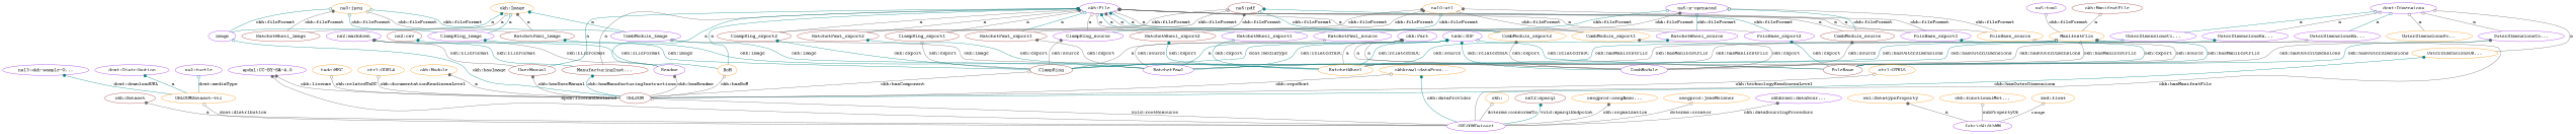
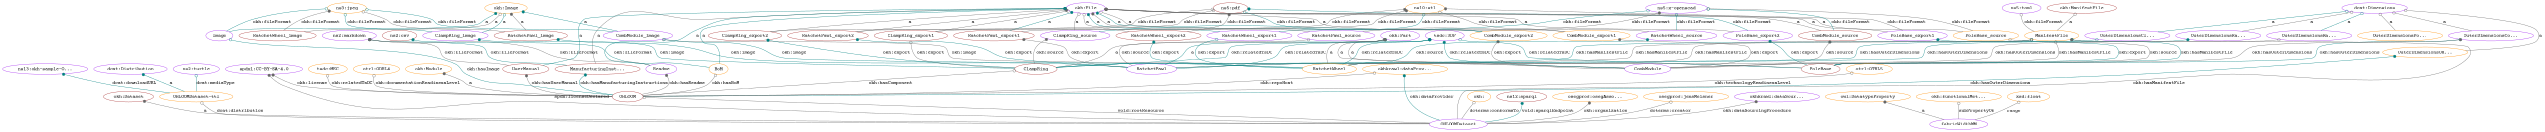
  digraph {
    fontname="Courier Prime"
    rankdir=BT
    node [color=purple fillcolor="#e377c2" fontname="Courier Prime"]
    edge [arrowhead=dot color=gray40 fontname="Courier Prime"]
    n1 [fillcolor="#1f77b4" height=.3 label="dcat:Distribution"]
    n2 [fillcolor="#1f77b4" height=.3 label="okh:File"]
    n3 [color=darkorange fillcolor="#1f77b4" height=.3 label="okh:Image"]
    n4 [color=brown fillcolor="#1f77b4" height=.3 label="okh:Dataset"]
    n5 [fillcolor="#1f77b4" height=.3 label="dcat:Dimensions"]
    n6 [fillcolor="#1f77b4" height=.3 label="okh:Part"]
    n7 [color=brown fillcolor="#1f77b4" height=.3 label="okh:ManifestFile"]
    n8 [color=darkorange fillcolor="#1f77b4" height=.3 label="owl:DatatypeProperty"]
    n9 [color=darkorange fillcolor="#1f77b4" height=.3 label="okh:Module"]
    n10 [height=.3 label=CombModule_image]
    n11 [color=darkorange height=.3 label="ns3:jpeg"]
    n12 [height=.3 label=PoleBase_export2]
    n13 [color=brown height=.3 label="ns5:pdf"]
    n14 [color=brown height=.3 label=PoleBase]
    n15 [color=darkorange height=.3 label=PoleBase_source]
    n16 [height=.3 label=PoleBase_export1]
    n17 [height=.3 label="tsdc:3DP"]
    n18 [color=darkorange height=.3 label=ManifestFile]
    n19 [height=.3 label="OuterDimensionsCo..."]
    n20 [color=darkorange height=.3 label="OuterDimensionsPo..."]
    n21 [height=.3 label="ns5:x-openscad"]
    n22 [color=darkorange height=.3 label="ns10:stl"]
    n23 [height=.3 label="ns5:toml"]
    n24 [color=brown height=.3 label="ManufacturingInst..."]
    n25 [height=.3 label="ns2:markdown"]
    n26 [color=brown height=.3 label=RatchetPawl_image]
    n27 [height=.3 label=ClampRing_source]
    n28 [color=darkorange height=.3 label="OHLOOMDataset-ttl"]
    n29 [height=.3 label="ns2:turtle"]
    n30 [height=.3 label="ns13:okh-sample-O..."]
    n31 [height=.3 label=CombModule]
    n32 [color=darkorange height=.3 label=CombModule_export2]
    n33 [color=darkorange height=.3 label=CombModule_export1]
    n34 [color=brown height=.3 label=CombModule_source]
    n35 [height=.3 label="OuterDimensionsCl..."]
    n36 [height=.3 label="spdxl:CC-BY-SA-4.0"]
    n37 [height=.3 label=RatchetWheel_export1]
    n38 [height=.3 label=RatchetPawl]
    n39 [color=brown height=.3 label=RatchetPawl_export1]
    n40 [height=.3 label="OuterDimensionsRa..."]
    n41 [color=brown height=.3 label=RatchetPawl_export2]
    n42 [height=.3 label=RatchetPawl_source]
    n43 [height=.3 label=Readme]
    n44 [color=brown height=.3 label=RatchetWheel_export2]
    n45 [color=darkorange height=.3 label="OuterDimensionsOH..."]
    n46 [color=brown height=.3 label=OHLOOM]
    n47 [color=brown height=.3 label=UserManual]
    n48 [color=darkorange height=.3 label="okhkrawl:dataProv..."]
    n49 [height=.3 label=Image]
    n50 [color=darkorange height=.3 label=BoM]
    n51 [color=darkorange height=.3 label="otrl:OTRL5"]
    n52 [color=brown height=.3 label=ClampRing]
    n53 [color=darkorange height=.3 label="tsdc:MEC"]
    n54 [color=darkorange height=.3 label="otrl:ODRL4"]
    n55 [color=brown height=.3 label="ns2:csv"]
    n56 [height=.3 label=ClampRing_image]
    n57 [color=brown height=.3 label=ClampRing_export1]
    n58 [color=brown height=.3 label=ClampRing_export2]
    n59 [color=darkorange height=.3 label="okh:"]
    n60 [color=darkorange height=.3 label=RatchetWheel]
    n61 [height=.3 label=RatchetWheel_source]
    n62 [height=.3 label="OuterDimensionsRa..."]
    n63 [color=darkorange height=.3 label="okh:functionalMet..."]
    n64 [height=.3 label=fabricWidthMM]
    n65 [color=darkorange height=.3 label="xsd:float"]
    n66 [height=.3 label=OHLOOMDataset]
    n67 [color=brown height=.3 label="ns12:sparql"]
    n68 [color=darkorange height=.3 label="osegprof:osegAsso..."]
    n69 [color=darkorange height=.3 label="osegprof:jensMeisner"]
    n70 [height=.3 label="okhkrawl:dataSour..."]
    n71 [color=brown height=.3 label=RatchetWheel_image]
    n10 -> n3 [color=teal label=a]
    n10 -> n11 [arrowhead=odot color=teal label="okh:fileFormat"]
    n12 -> n2 [label=a]
    n12 -> n13 [color=teal label="okh:fileFormat"]
    n14 -> n6 [arrowhead=odot label=a]
    n14 -> n12 [color=teal label="okh:export"]
    n14 -> n15 [arrowhead=odot label="okh:source"]
    n14 -> n16 [color=teal label="okh:export"]
    n14 -> n17 [arrowhead=odot color=teal label="okh:relatedTsDC"]
    n14 -> n18 [color=teal label="okh:hasManifestFile"]
    n14 -> n19 [arrowhead=odot color=teal label="okh:hasOuterDimensions"]
    n15 -> n2 [arrowhead=odot label=a]
    n15 -> n21 [arrowhead=odot label="okh:fileFormat"]
    n16 -> n2 [label=a]
    n16 -> n22 [label="okh:fileFormat"]
    n18 -> n7 [arrowhead=odot label=a]
    n18 -> n23 [arrowhead=odot label="okh:fileFormat"]
    n19 -> n5 [arrowhead=odot label=a]
    n20 -> n5 [arrowhead=odot label=a]
    n24 -> n2 [label=a]
    n24 -> n25 [color=teal label="okh:fileFormat"]
    n26 -> n3 [label=a]
    n26 -> n11 [arrowhead=odot label="okh:fileFormat"]
    n27 -> n2 [arrowhead=odot label=a]
    n27 -> n21 [arrowhead=odot color=teal label="okh:fileFormat"]
    n28 -> n1 [color=teal label=a]
    n28 -> n29 [arrowhead=odot color=teal label="dcat:mediaType"]
    n28 -> n30 [color=teal label="dcat:downloadURL"]
    n31 -> n6 [label=a]
    n31 -> n10 [arrowhead=odot label="okh:image"]
    n31 -> n17 [color=teal label="okh:relatedTsDC"]
    n31 -> n18 [arrowhead=odot label="okh:hasManifestFile"]
    n31 -> n19 [label="okh:hasOuterDimensions"]
    n31 -> n32 [label="okh:export"]
    n31 -> n33 [label="okh:export"]
    n31 -> n34 [label="okh:source"]
    n32 -> n2 [color=teal label=a]
    n32 -> n13 [arrowhead=odot color=teal label="okh:fileFormat"]
    n33 -> n2 [arrowhead=odot label=a]
    n33 -> n22 [arrowhead=odot label="okh:fileFormat"]
    n34 -> n2 [label=a]
    n34 -> n21 [arrowhead=odot color=teal label="okh:fileFormat"]
    n35 -> n5 [arrowhead=odot color=teal label=a]
    n37 -> n2 [color=teal label=a]
    n37 -> n22 [arrowhead=odot color=teal label="okh:fileFormat"]
    n38 -> n6 [color=teal label=a]
    n38 -> n17 [color=teal label="okh:relatedTsDC"]
    n38 -> n18 [arrowhead=odot label="okh:hasManifestFile"]
    n38 -> n26 [color=teal label="okh:image"]
    n38 -> n39 [label="okh:export"]
    n38 -> n40 [color=teal label="okh:hasOuterDimensions"]
    n38 -> n41 [color=teal label="okh:export"]
    n38 -> n42 [arrowhead=odot label="okh:source"]
-   n39 -> n2 [arrowhead=odot color=teal label=a]
+   n39 -> n2 [color=teal label=a]
    n39 -> n22 [label="okh:fileFormat"]
    n40 -> n5 [arrowhead=odot label=a]
    n41 -> n2 [label=a]
    n41 -> n13 [arrowhead=odot label="okh:fileFormat"]
    n42 -> n2 [label=a]
    n42 -> n21 [label="okh:fileFormat"]
    n43 -> n2 [color=teal label=a]
    n43 -> n25 [label="okh:fileFormat"]
    n44 -> n2 [arrowhead=odot label=a]
    n44 -> n13 [label="okh:fileFormat"]
    n45 -> n5 [arrowhead=odot label=a]
    n46 -> n9 [label=a]
    n46 -> n24 [color=teal label="okh:hasManufacturingInstructions"]
    n46 -> n36 [label="okh:license"]
    n46 -> n43 [label="okh:hasReadme"]
    n46 -> n45 [color=teal label="okh:hasOuterDimensions"]
    n46 -> n47 [label="okh:hasUserManual"]
    n46 -> n48 [arrowhead=odot label="okh:repoHost"]
    n46 -> n49 [arrowhead=odot color=teal label="okh:hasImage"]
    n46 -> n50 [arrowhead=odot label="okh:hasBoM"]
    n46 -> n51 [arrowhead=odot label="okh:technologyReadinessLevel"]
    n46 -> n52 [arrowhead=odot label="okh:hasComponent"]
    n46 -> n53 [arrowhead=odot label="okh:relatedTsDC"]
    n46 -> n54 [arrowhead=odot label="okh:documentationReadinessLevel"]
    n47 -> n2 [color=teal label=a]
    n47 -> n25 [label="okh:fileFormat"]
    n49 -> n3 [color=teal label=a]
    n49 -> n11 [arrowhead=odot color=teal label="okh:fileFormat"]
    n50 -> n2 [color=teal label=a]
    n50 -> n55 [color=teal label="okh:fileFormat"]
    n52 -> n6 [label=a]
-   n52 -> n17 [color=teal label="dcat:mediaType"]
+   n52 -> n17 [color=teal label="okh:relatedTsDC"]
    n52 -> n18 [arrowhead=odot color=teal label="okh:hasManifestFile"]
    n52 -> n27 [label="okh:source"]
    n52 -> n35 [arrowhead=odot color=teal label="okh:hasOuterDimensions"]
    n52 -> n56 [color=teal label="okh:image"]
    n52 -> n57 [arrowhead=odot label="okh:export"]
    n52 -> n58 [color=teal label="okh:export"]
    n56 -> n3 [arrowhead=odot color=teal label=a]
    n56 -> n11 [arrowhead=odot color=teal label="okh:fileFormat"]
    n57 -> n2 [arrowhead=odot label=a]
    n57 -> n22 [label="okh:fileFormat"]
    n58 -> n2 [arrowhead=odot label=a]
    n58 -> n13 [arrowhead=odot label="okh:fileFormat"]
    n60 -> n6 [label=a]
    n60 -> n10 [arrowhead=odot color=teal label="okh:image"]
    n60 -> n17 [color=teal label="okh:relatedTsDC"]
    n60 -> n18 [arrowhead=odot label="okh:hasManifestFile"]
    n60 -> n37 [arrowhead=odot color=teal label="okh:export"]
    n60 -> n44 [color=teal label="okh:export"]
    n60 -> n61 [color=teal label="okh:source"]
    n60 -> n62 [arrowhead=odot label="okh:hasOuterDimensions"]
    n61 -> n2 [label=a]
    n61 -> n21 [arrowhead=odot color=teal label="okh:fileFormat"]
    n62 -> n5 [arrowhead=odot color=teal label=a]
    n64 -> n8 [label=a]
    n64 -> n63 [arrowhead=odot label=subPropertyOf]
    n64 -> n65 [arrowhead=odot label=range]
    n66 -> n4 [label=a]
    n66 -> n18 [label="okh:hasManifestFile"]
    n66 -> n28 [arrowhead=odot label="dcat:distribution"]
    n66 -> n36 [label="spdx:licenseDeclared"]
    n66 -> n46 [arrowhead=odot label="void:rootResource"]
    n66 -> n48 [color=teal label="okh:dataProvider"]
    n66 -> n59 [arrowhead=odot label="dcterms:conformsTo"]
    n66 -> n67 [color=teal label="void:sparqlEndpoint"]
    n66 -> n68 [label="okh:organization"]
    n66 -> n69 [arrowhead=odot label="dcterms:creator"]
    n66 -> n70 [label="okh:dataSourcingProcedure"]
    n71 -> n3 [arrowhead=odot label=a]
    n71 -> n11 [label="okh:fileFormat"]
  }
